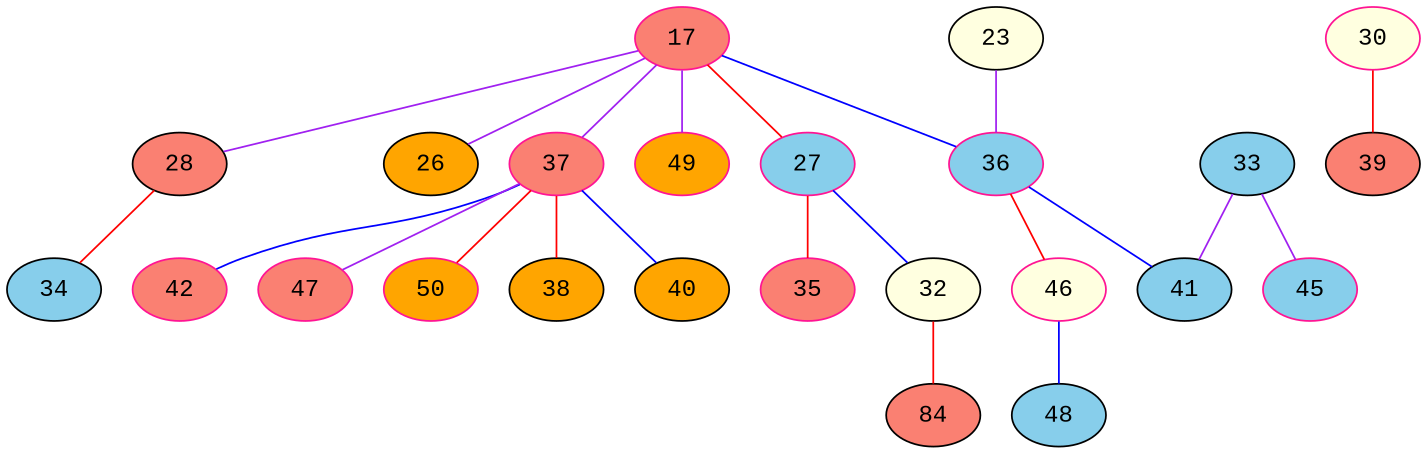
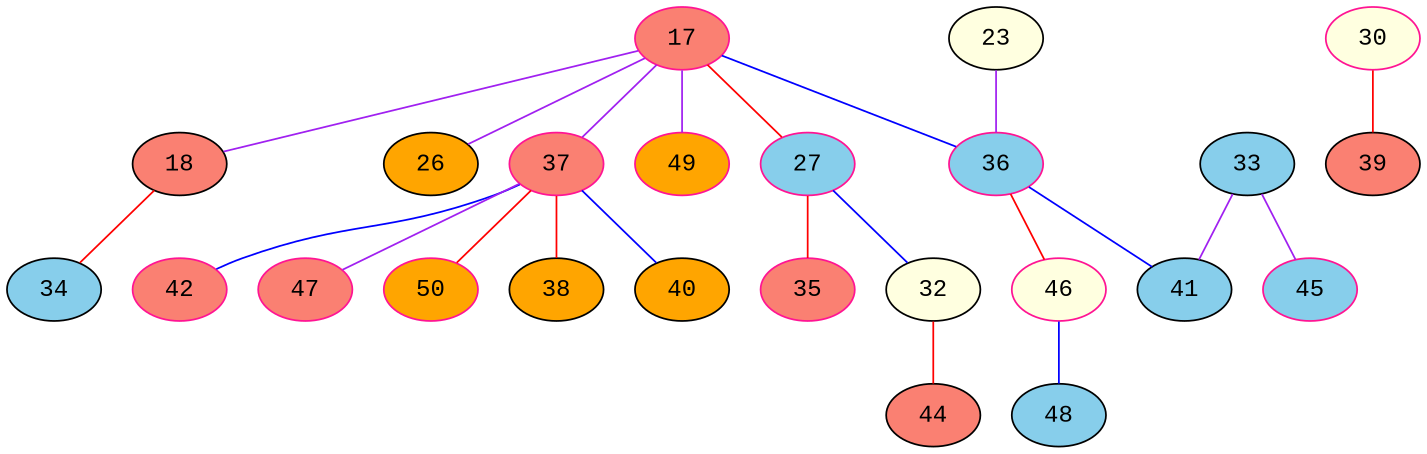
  graph {
    fontname="Liberation Mono"
    node [color=deeppink fillcolor=salmon fontname="Liberation Mono" style=filled]
    edge [color=purple fontname="Liberation Mono"]
    17 [super="+1+2+6+5"]
    26 [color=black fillcolor=orange]
    27 [fillcolor=skyblue super="+12+24+25"]
-   28 [color=black super="+18"]
+   28 [color=black super="+18" label=18]
    36 [fillcolor=skyblue super="+10+11"]
    37 [super="+15"]
    49 [fillcolor=orange super="+9"]
    32 [color=black fillcolor=lightyellow super="+21+31"]
    35
    34 [color=black fillcolor=skyblue]
    41 [color=black fillcolor=skyblue super="+13"]
    46 [fillcolor=lightyellow]
    38 [color=black fillcolor=orange]
    40 [color=black fillcolor=orange]
    42
    47
    50 [fillcolor=orange]
    23 [color=black fillcolor=lightyellow]
-   44 [color=black label=84]
+   44 [color=black]
    30 [fillcolor=lightyellow]
    39 [color=black]
    33 [color=black fillcolor=skyblue super="+22"]
    45 [fillcolor=skyblue]
    48 [color=black fillcolor=skyblue]
    17 -- 26
    17 -- 27 [color=red]
    17 -- 28
    17 -- 36 [color=blue weight=2]
    17 -- 37
    17 -- 49
    27 -- 32 [color=blue]
    27 -- 35 [color=red]
    28 -- 34 [color=red]
    36 -- 41 [color=blue]
    36 -- 46 [color=red]
    37 -- 38 [color=red]
    37 -- 40 [color=blue]
    37 -- 42 [color=blue]
    37 -- 47
    37 -- 50 [color=red]
    32 -- 44 [color=red]
    46 -- 48 [color=blue]
    23 -- 36
    30 -- 39 [color=red]
    33 -- 41
    33 -- 45
  }
